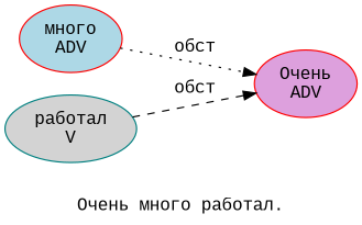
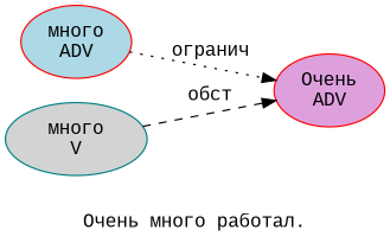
  digraph {
    fontname="Liberation Mono"
    label="Очень много работал."
    rankdir=LR
    node [color=red fontname="Liberation Mono" penwidth=1 shape=ellipse style=filled]
    edge [fontname="Liberation Mono"]
    n1 [fillcolor=plum label="Очень\nADV"]
    n2 [fillcolor=lightblue label="много\nADV"]
-   n3 [color=teal fillcolor=lightgrey label="работал\nV"]
-   n2 -> n1 [label="обст" style=dotted]
+   n3 [color=teal fillcolor=lightgrey label="много\nV"]
+   n2 -> n1 [label="огранич" style=dotted]
    n3 -> n1 [label="обст" style=dashed]
  }
